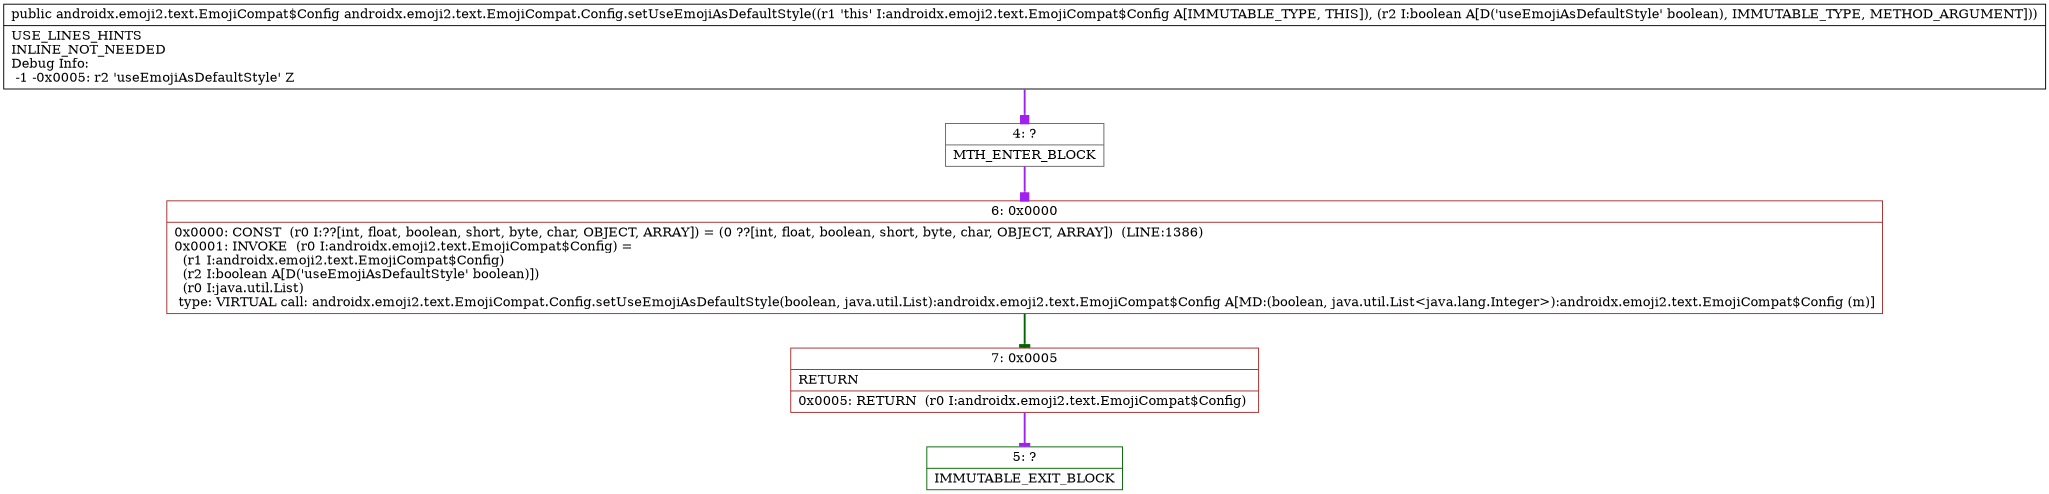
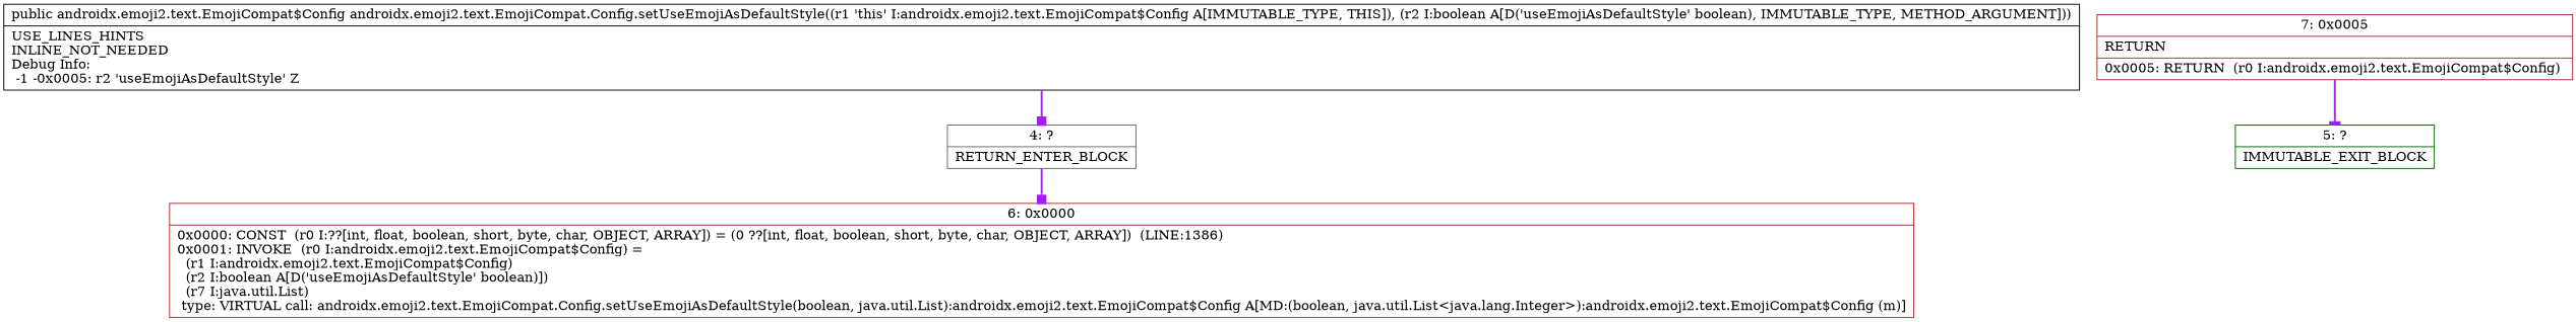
  digraph {
    node [color=brown shape=record]
    edge [arrowhead=box color=purple style=bold]
-   n1 [color=gray40 label="{4\:\ ?|MTH_ENTER_BLOCK\l}"]
-   n2 [label="{6\:\ 0x0000|0x0000: CONST  (r0 I:??[int, float, boolean, short, byte, char, OBJECT, ARRAY]) = (0 ??[int, float, boolean, short, byte, char, OBJECT, ARRAY])  (LINE:1386)\l0x0001: INVOKE  (r0 I:androidx.emoji2.text.EmojiCompat$Config) = \l  (r1 I:androidx.emoji2.text.EmojiCompat$Config)\l  (r2 I:boolean A[D('useEmojiAsDefaultStyle' boolean)])\l  (r0 I:java.util.List)\l type: VIRTUAL call: androidx.emoji2.text.EmojiCompat.Config.setUseEmojiAsDefaultStyle(boolean, java.util.List):androidx.emoji2.text.EmojiCompat$Config A[MD:(boolean, java.util.List\<java.lang.Integer\>):androidx.emoji2.text.EmojiCompat$Config (m)]\l}"]
+   n1 [color=gray40 label="{4\:\ ?|RETURN_ENTER_BLOCK\l}"]
+   n2 [label="{6\:\ 0x0000|0x0000: CONST  (r0 I:??[int, float, boolean, short, byte, char, OBJECT, ARRAY]) = (0 ??[int, float, boolean, short, byte, char, OBJECT, ARRAY])  (LINE:1386)\l0x0001: INVOKE  (r0 I:androidx.emoji2.text.EmojiCompat$Config) = \l  (r1 I:androidx.emoji2.text.EmojiCompat$Config)\l  (r2 I:boolean A[D('useEmojiAsDefaultStyle' boolean)])\l  (r7 I:java.util.List)\l type: VIRTUAL call: androidx.emoji2.text.EmojiCompat.Config.setUseEmojiAsDefaultStyle(boolean, java.util.List):androidx.emoji2.text.EmojiCompat$Config A[MD:(boolean, java.util.List\<java.lang.Integer\>):androidx.emoji2.text.EmojiCompat$Config (m)]\l}"]
    n3 [label="{7\:\ 0x0005|RETURN\l|0x0005: RETURN  (r0 I:androidx.emoji2.text.EmojiCompat$Config) \l}"]
    n4 [color=darkgreen label="{5\:\ ?|IMMUTABLE_EXIT_BLOCK\l}"]
    n5 [color=black label="{public androidx.emoji2.text.EmojiCompat$Config androidx.emoji2.text.EmojiCompat.Config.setUseEmojiAsDefaultStyle((r1 'this' I:androidx.emoji2.text.EmojiCompat$Config A[IMMUTABLE_TYPE, THIS]), (r2 I:boolean A[D('useEmojiAsDefaultStyle' boolean), IMMUTABLE_TYPE, METHOD_ARGUMENT]))  | USE_LINES_HINTS\lINLINE_NOT_NEEDED\lDebug Info:\l  \-1 \-0x0005: r2 'useEmojiAsDefaultStyle' Z\l}"]
    n1 -> n2
-   n2 -> n3 [arrowhead=tee color=darkgreen]
    n3 -> n4 [arrowhead=tee]
    n5 -> n1
  }
